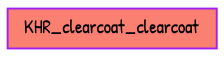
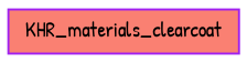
  digraph {
    rankdir=TB
    fontname="Patrick Hand"
-   n1 [color=purple fillcolor=salmon fontname="Patrick Hand" fontsize=10 height=0.2 label=KHR_clearcoat_clearcoat shape=record style=filled width=0.4]
+   n1 [color=purple fillcolor=salmon fontname="Patrick Hand" fontsize=10 height=0.2 label=KHR_materials_clearcoat shape=record style=filled width=0.4]
  }
